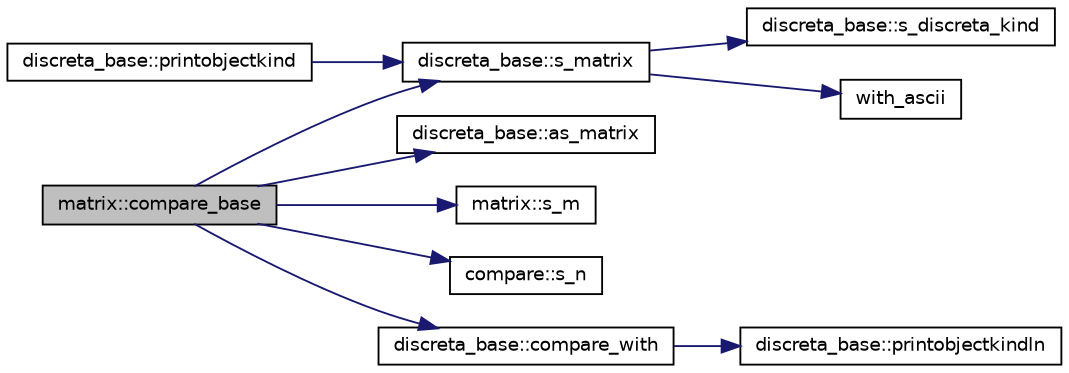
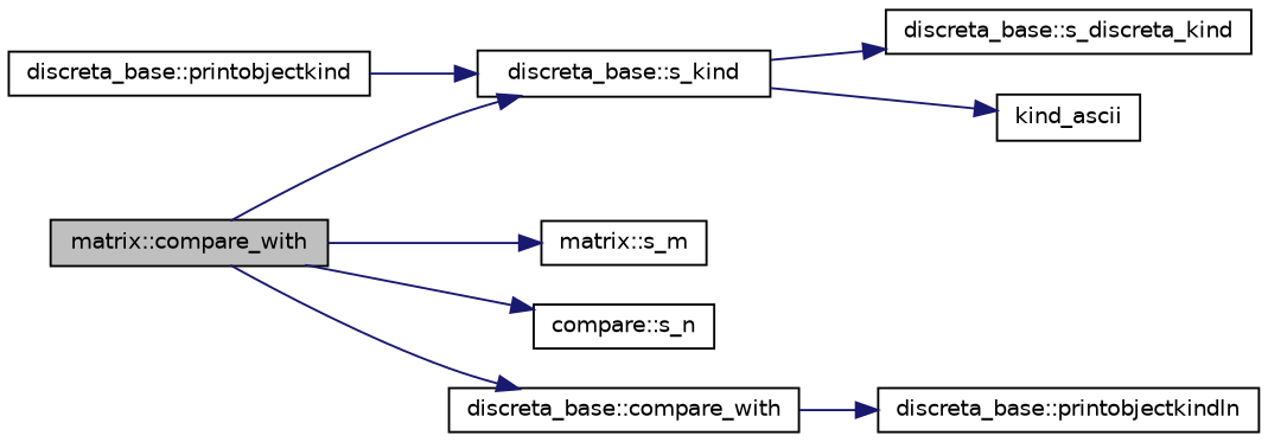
  digraph {
    rankdir=LR
    node [color=black fillcolor=white fontname=Helvetica fontsize=10 shape=record style=filled]
    edge [color=midnightblue fontname=Helvetica fontsize=10 labelfontname=Helvetica labelfontsize=10 style=solid]
-   n1 [fillcolor=grey75 fontcolor=black height=0.2 label="matrix::compare_base" width=0.4]
-   n2 [height=0.2 label="discreta_base::s_matrix" width=0.4]
-   n3 [height=0.2 label="discreta_base::as_matrix" width=0.4]
+   n1 [fillcolor=grey75 fontcolor=black height=0.2 label="matrix::compare_with" width=0.4]
+   n2 [height=0.2 label="discreta_base::s_kind" width=0.4]
    n4 [height=0.2 label="matrix::s_m" width=0.4]
    n5 [height=0.2 label="compare::s_n" width=0.4]
    n6 [height=0.2 label="discreta_base::compare_with" width=0.4]
    n7 [height=0.2 label="discreta_base::s_discreta_kind" width=0.4]
-   n8 [height=0.2 label=with_ascii width=0.4]
+   n8 [height=0.2 label=kind_ascii width=0.4]
    n9 [height=0.2 label="discreta_base::printobjectkindln" width=0.4]
    n10 [height=0.2 label="discreta_base::printobjectkind" width=0.4]
    n1 -> n2
-   n1 -> n3
    n1 -> n4
    n1 -> n5
    n1 -> n6
    n2 -> n7
    n2 -> n8
    n6 -> n9
    n10 -> n2
  }
